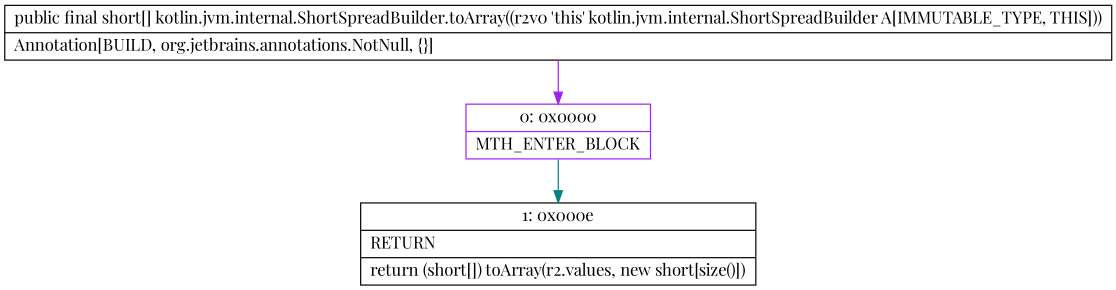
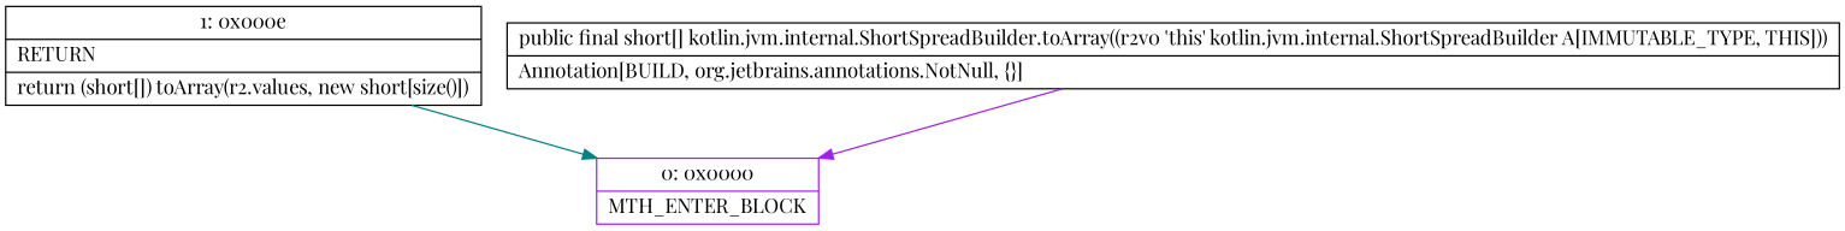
  digraph {
    fontname="Playfair Display"
    node [shape=record color=black fontname="Playfair Display"]
    edge [fontname="Playfair Display"]
    n1 [label="{0\:\ 0x0000|MTH_ENTER_BLOCK\l}" color=purple]
    n2 [label="{1\:\ 0x000e|RETURN\l|return (short[]) toArray(r2.values, new short[size()])\l}"]
    n3 [label="{public final short[] kotlin.jvm.internal.ShortSpreadBuilder.toArray((r2v0 'this' kotlin.jvm.internal.ShortSpreadBuilder A[IMMUTABLE_TYPE, THIS]))  | Annotation[BUILD, org.jetbrains.annotations.NotNull, \{\}]\l}"]
-   n1 -> n2 [color=teal]
+   n2 -> n1 [color=teal]
    n3 -> n1 [color=purple]
  }
